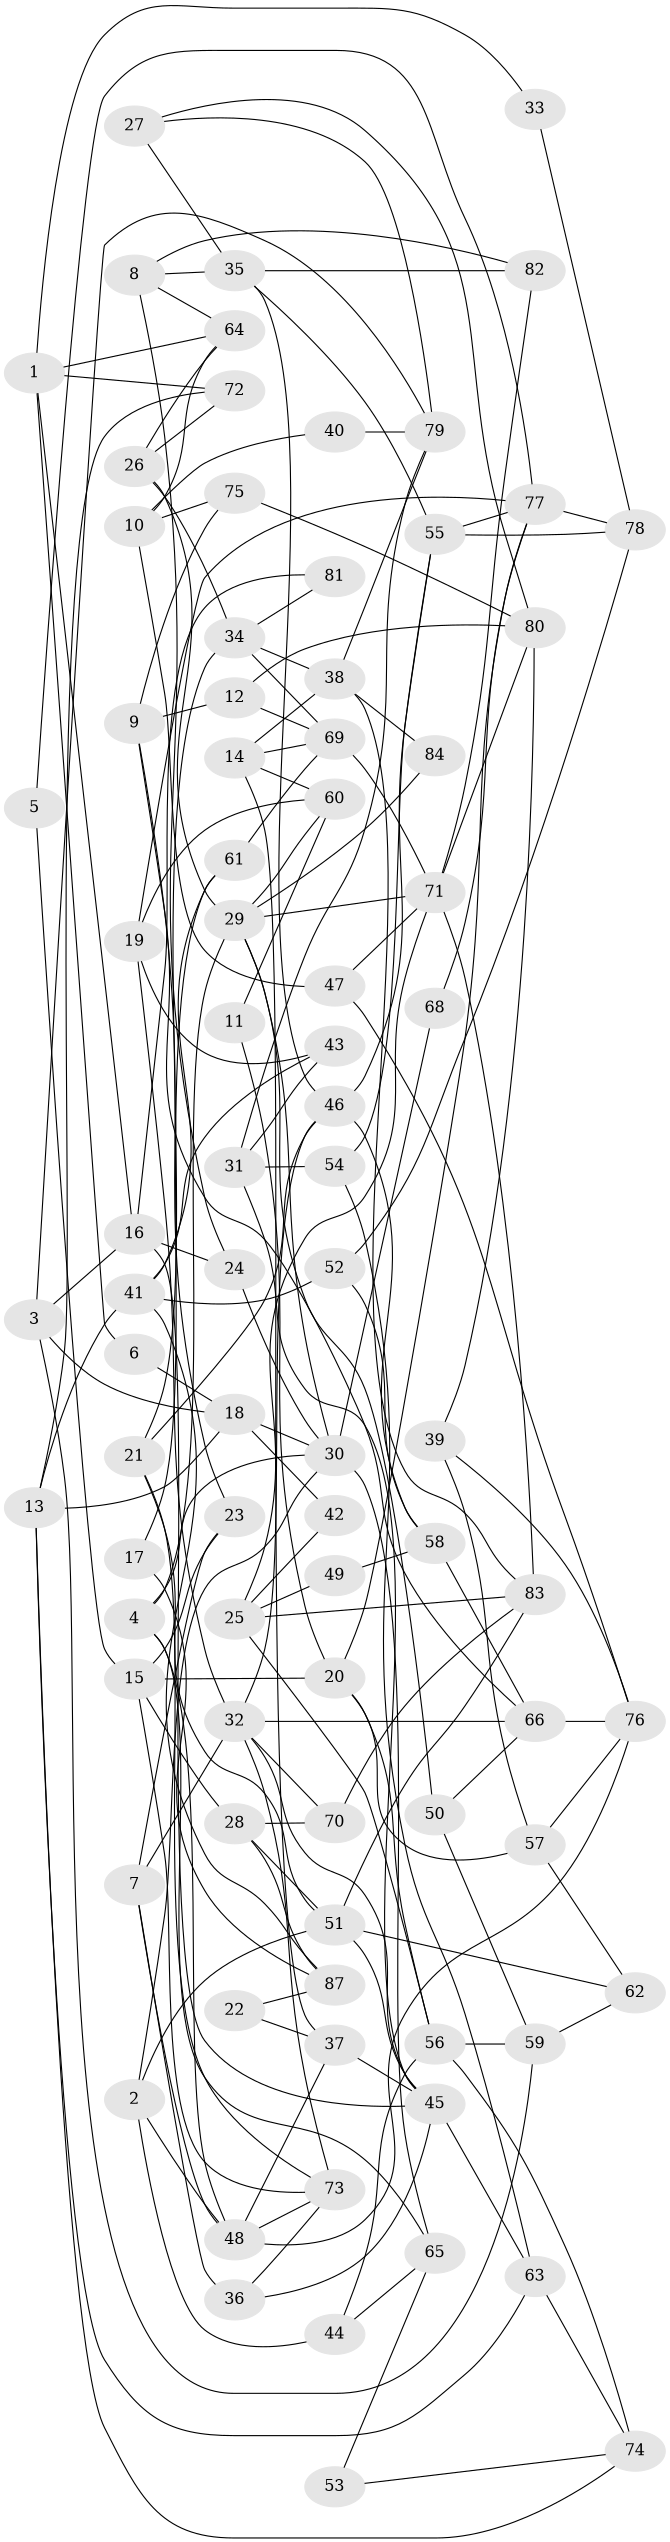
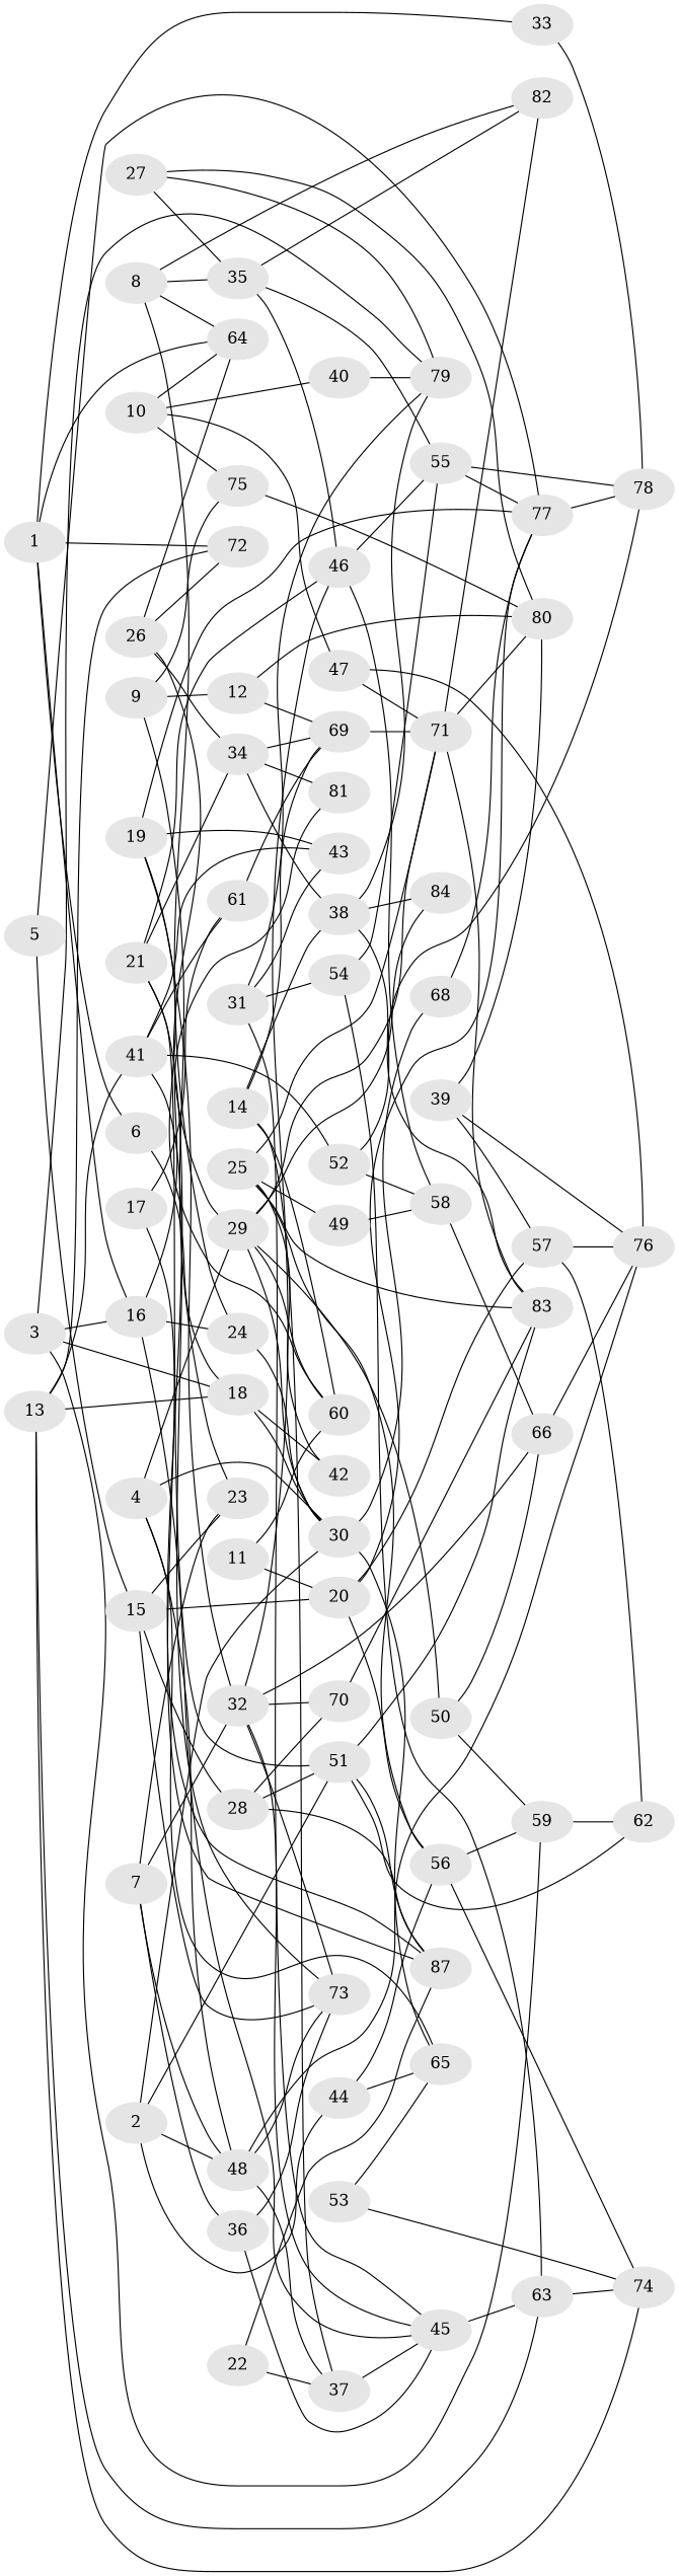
  graph {
    rankdir=LR
    node [color=gray90 style=filled]
    1
    6
    16
    33
    64
    72
    18
    24
    45
    81
    78
    2
    30
    44
    48
    51
    65
    68
    56
    37
    73
    76
    n23 [label=87]
    83
    62
    3
    59
    79
    42
    4
    29
    60
    71
    50
    84
    5
    15
    77
    23
    20
    28
    7
    32
    36
    66
    46
    70
    8
    35
    82
    55
    9
    12
    75
    69
    80
    10
    40
    47
    11
    57
    13
    41
    63
    74
    61
    43
    52
    14
    38
    17
    19
    21
    34
    58
    22
    25
    49
    26
    27
    31
    54
    39
    53
    1 -- 6
    1 -- 16
    1 -- 33
    1 -- 64
    1 -- 72
    6 -- 18
    16 -- 24
    16 -- 45
    16 -- 81
    33 -- 78
    18 -- 30
    18 -- 42
    24 -- 30
    45 -- 63
    2 -- 30
    2 -- 44
    2 -- 48
    2 -- 51
    30 -- 65
    30 -- 68
    44 -- 65
    44 -- 56
    48 -- 37
    48 -- 73
    48 -- 76
-   51 -- 45
+   51 -- n23
    51 -- 83
    51 -- 62
    68 -- 77
    56 -- 59
    56 -- 74
    37 -- 45
    3 -- 16
    3 -- 18
    3 -- 59
    3 -- 79
    59 -- 62
    4 -- 30
    4 -- 48
    4 -- 65
    4 -- 29
    29 -- 30
    29 -- 60
    29 -- 71
    29 -- 50
    29 -- 84
    71 -- 83
    71 -- 82
    71 -- 80
    50 -- 59
    50 -- 66
    5 -- 15
    5 -- 77
    15 -- 73
    15 -- 23
    15 -- 20
    15 -- 28
    77 -- 78
    20 -- 56
    20 -- 77
    20 -- 57
    28 -- 51
    28 -- n23
    28 -- 70
    7 -- 48
    7 -- 23
    7 -- 32
    7 -- 36
    32 -- 45
    32 -- 73
    32 -- 66
    32 -- 46
    32 -- 70
    36 -- 45
    36 -- 73
    66 -- 76
    46 -- 55
    46 -- 58
    70 -- 83
    8 -- 64
    8 -- 24
    8 -- 35
    8 -- 82
    35 -- 46
    35 -- 82
    35 -- 55
    55 -- 78
    55 -- 77
    9 -- 23
-   9 -- 66
    9 -- 12
    9 -- 75
    12 -- 69
    12 -- 80
    75 -- 80
    69 -- 71
    10 -- 64
    10 -- 75
    10 -- 40
    10 -- 47
    40 -- 79
    47 -- 76
    47 -- 71
    11 -- 60
    11 -- 20
    57 -- 76
    57 -- 62
    13 -- 72
    13 -- 18
    13 -- 41
    13 -- 63
    13 -- 74
    41 -- n23
    41 -- 61
    41 -- 43
    41 -- 52
    63 -- 74
    61 -- 69
    52 -- 78
    52 -- 58
    14 -- 37
    14 -- 60
    14 -- 69
    14 -- 38
    38 -- 83
    38 -- 79
    38 -- 84
    17 -- n23
    17 -- 61
    19 -- 60
    19 -- 77
    19 -- 32
    19 -- 43
    21 -- 51
    21 -- 73
    21 -- 46
    21 -- 34
    34 -- 81
    34 -- 69
    34 -- 38
    58 -- 66
    22 -- 37
    22 -- n23
    25 -- 56
    25 -- 83
    25 -- 42
    25 -- 71
    25 -- 49
    49 -- 58
    26 -- 64
    26 -- 72
    26 -- 29
    26 -- 34
    27 -- 79
    27 -- 35
    27 -- 80
    31 -- 45
    31 -- 79
    31 -- 43
    31 -- 54
    54 -- 55
    54 -- 63
    39 -- 76
    39 -- 80
    39 -- 57
    53 -- 65
    53 -- 74
  }
